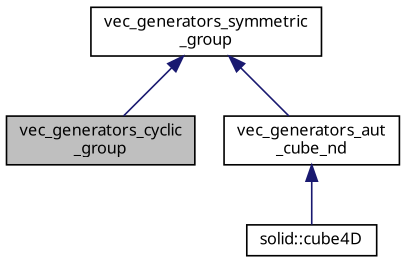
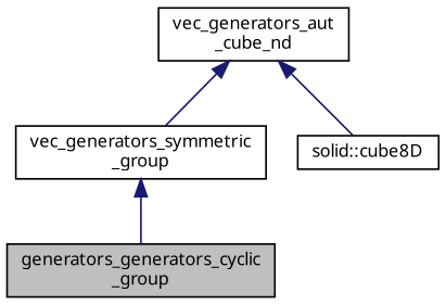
  digraph {
    fontname="Noto Sans"
    rankdir=TB
    node [color=black fillcolor=white fontname="Noto Sans" fontsize=10 shape=record style=filled]
    edge [color=midnightblue dir=back fontname="Noto Sans" fontsize=10 labelfontname=Helvetica labelfontsize=10 style=solid]
-   n1 [fillcolor=grey75 fontcolor=black height=0.2 label="vec_generators_cyclic\l_group" width=0.4]
+   n1 [fillcolor=grey75 fontcolor=black height=0.2 label="generators_generators_cyclic\l_group" width=0.4]
    n2 [height=0.2 label="vec_generators_symmetric\l_group" width=0.4]
    n3 [height=0.2 label="vec_generators_aut\l_cube_nd" width=0.4]
-   n4 [height=0.2 label="solid::cube4D" width=0.4]
+   n4 [height=0.2 label="solid::cube8D" width=0.4]
    n2 -> n1
-   n2 -> n3
+   n3 -> n2
    n3 -> n4
  }
